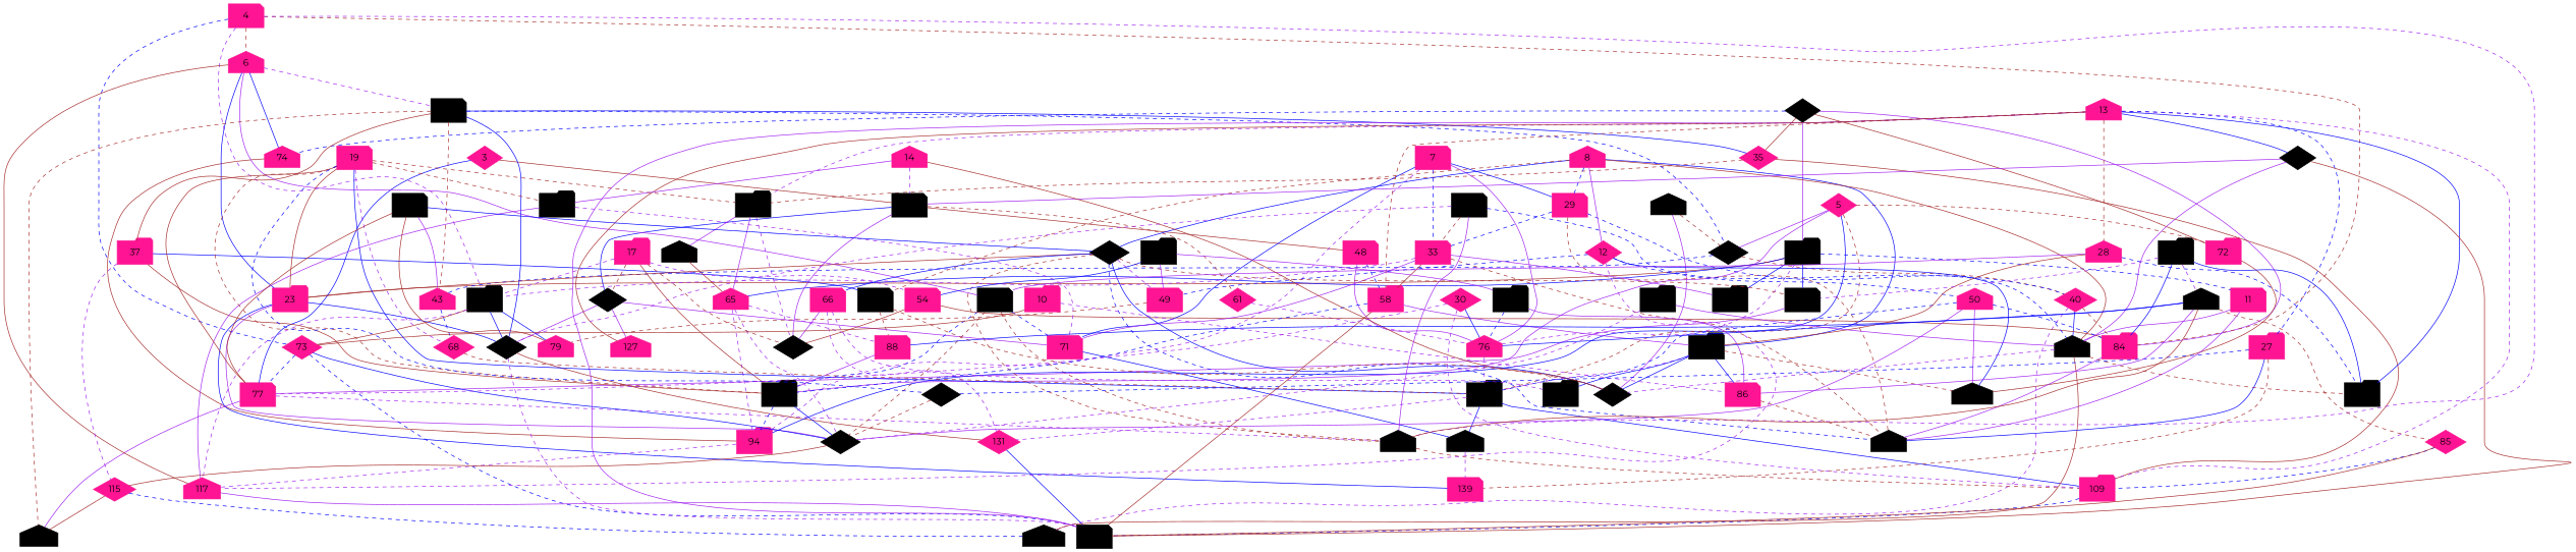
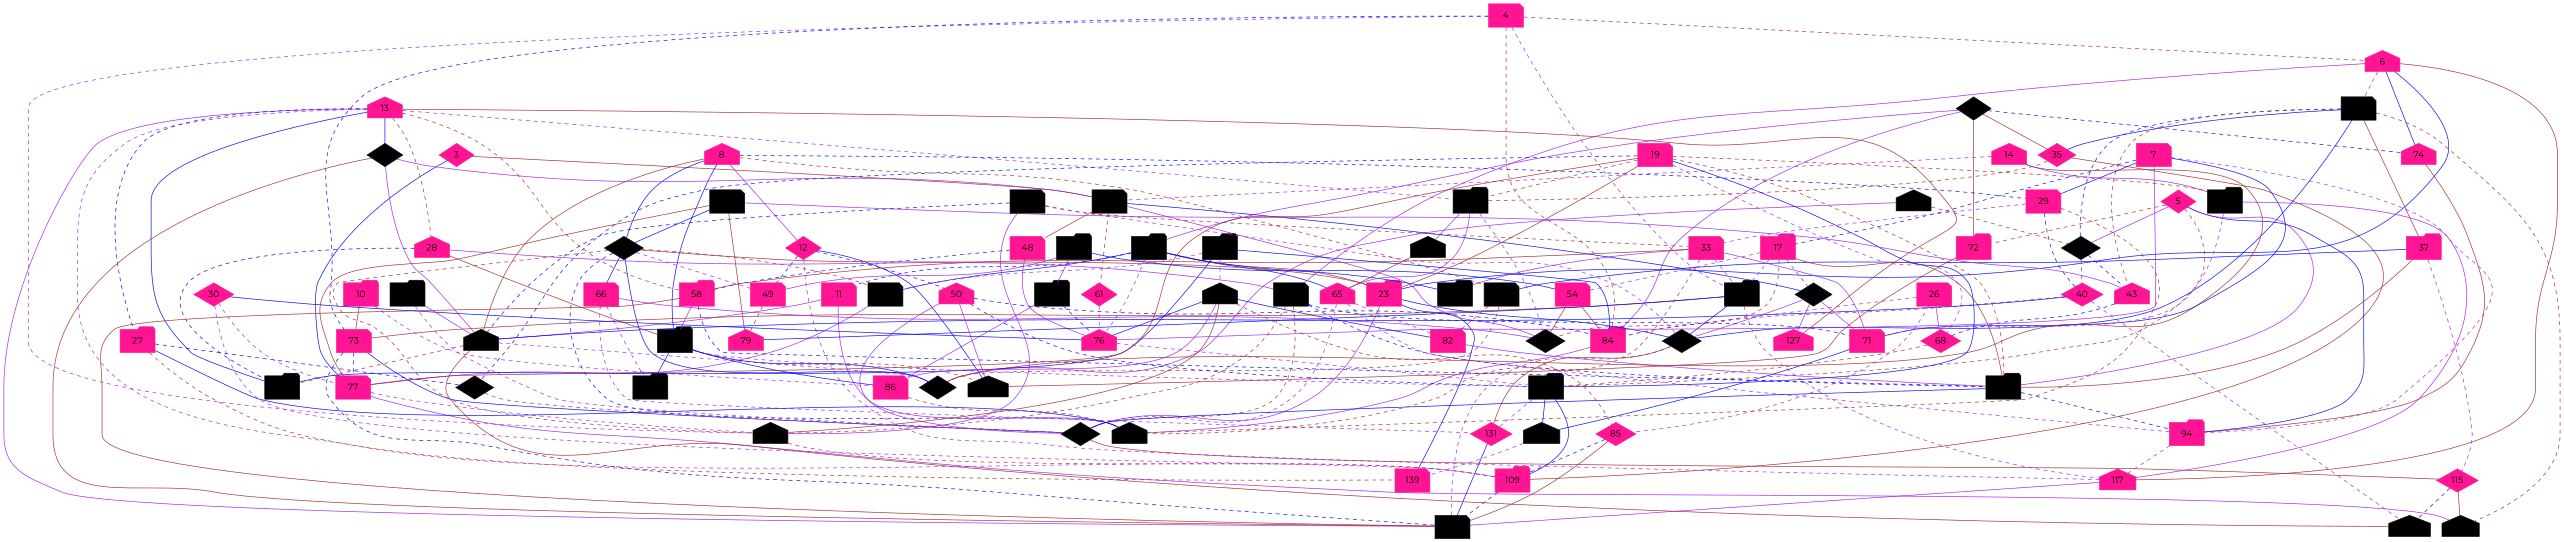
  graph {
    fontname=Montserrat
    node [color=deeppink fontname=Montserrat shape=note style=filled]
    edge [color=purple fontname=Montserrat style=solid]
    1 [color=black shape=diamond super="+46"]
    9 [color=black shape=folder super="+121"]
    35 [shape=diamond]
    72 [shape=folder]
    74 [shape=house]
    84 [shape=folder super="+103"]
    23 [shape=folder super="+70"]
    76 [shape=house super="+95"]
    11
    39 [color=black super="+96"]
    65 [shape=house super="+69"]
    104 [color=black shape=folder]
    109 [shape=folder super="+116"]
    44 [color=black shape=folder super="+123"]
    107 [color=black shape=house]
    94 [shape=folder super="+101"]
    89 [color=black shape=house super="+142"]
    36 [color=black shape=diamond super="+93"]
    43 [shape=house super="+60"]
    40 [shape=diamond]
    2 [color=black shape=house]
    81 [color=black shape=diamond super="+138"]
    34 [color=black super="+110"]
    41 [color=black shape=diamond super="+53"]
    75 [color=black shape=diamond]
    48 [super="+124"]
    61 [shape=diamond]
    3 [shape=diamond]
    77 [super="+80"]
    97 [color=black shape=house super="+128"]
    141 [color=black shape=house]
    4 [super="+99"]
    6 [shape=house super="+100"]
    57 [color=black shape=folder]
-   73 [shape=diamond super="+136"]
+   73 [super="+136"]
    32 [color=black super="+118"]
    56 [color=black]
    117 [shape=house]
    79 [shape=house]
    59 [color=black shape=diamond super="+125"]
    135 [color=black]
    92 [color=black shape=diamond super="+126"]
    5 [shape=diamond super="+132"]
    78 [color=black shape=folder super="+102"]
    90 [color=black shape=folder super="+91"]
    131 [shape=diamond]
    113 [color=black shape=house]
    139
    37 [shape=folder super="+63"]
    71 [super="+137"]
    17 [shape=folder super="+31"]
    54 [super="+130"]
    7
    29
    33 [super="+119"]
    8 [shape=house super="+134"]
    12 [shape=diamond super="+45"]
    22 [color=black shape=diamond super="+133"]
    38 [color=black]
    62 [color=black shape=folder super="+122"]
    67 [color=black shape=house super="+108"]
    49 [super="+88"]
    50 [shape=house]
    66 [super="+120"]
-   82 [super="+114" label=88]
+   82 [super="+114"]
    86 [super="+87"]
    106 [color=black shape=folder]
    83 [color=black shape=folder super="+129"]
    140 [color=black shape=house]
    10 [shape=folder]
    13 [shape=house super="+112"]
    15 [color=black shape=diamond super="+51"]
    27 [shape=folder super="+64"]
    28 [shape=house super="+105"]
    58 [shape=folder super="+111"]
    127 [shape=house]
    55 [color=black shape=diamond]
    47 [color=black shape=house]
    14 [shape=house]
    25 [color=black shape=folder]
    16 [color=black shape=folder]
    20 [color=black shape=folder]
    18 [color=black shape=folder]
    42 [color=black shape=house]
    85 [shape=diamond]
    19 [super="+98"]
    68 [shape=diamond]
    21 [color=black]
    115 [shape=diamond]
    24 [color=black]
+   26
    30 [shape=diamond]
    52 [color=black shape=folder]
    1 -- 9
    1 -- 35 [color=brown]
    1 -- 72 [color=brown]
    1 -- 74 [color=blue style=dashed]
    1 -- 84
    9 -- 23 [color=brown]
    9 -- 76 [style=dashed]
    9 -- 11 [color=blue style=dashed]
    9 -- 39 [color=blue]
    9 -- 65 [color=blue]
    9 -- 104 [color=blue]
    35 -- 109 [color=brown]
    35 -- 44 [color=brown style=dashed]
    72 -- 107 [color=brown]
    74 -- 94 [color=brown]
    84 -- 89
    23 -- 59 [color=blue]
    23 -- 92
    23 -- 139 [color=blue]
    76 -- 78 [style=dashed]
    11 -- 89
    11 -- 67
    39 -- 77
    65 -- 94 [style=dashed]
    65 -- 92 [style=dashed]
    65 -- 82 [style=dashed]
    109 -- 135 [color=blue style=dashed]
    44 -- 65
    44 -- 75 [style=dashed]
    44 -- 47
    94 -- 117 [style=dashed]
    36 -- 43 [color=blue style=dashed]
    36 -- 40 [color=brown style=dashed]
    43 -- 68 [color=blue style=dashed]
    40 -- 84 [color=brown style=dashed]
    40 -- 67 [color=blue]
    40 -- 140 [style=dashed]
    2 -- 36 [color=brown style=dashed]
    2 -- 81
    34 -- 41 [color=blue]
    34 -- 75
    34 -- 48 [color=brown]
    34 -- 61 [color=brown style=dashed]
    41 -- 59
    41 -- 71
    41 -- 127
    48 -- 76
    48 -- 58 [color=blue style=dashed]
    61 -- 76 [style=dashed weight=2]
    3 -- 34 [color=brown]
    3 -- 77 [color=blue]
    77 -- 97 [style=dashed]
    77 -- 141
    97 -- 109 [color=brown style=dashed]
    4 -- 84 [color=brown style=dashed]
    4 -- 97 [style=dashed]
    4 -- 6 [color=brown style=dashed]
    4 -- 57 [style=dashed]
    4 -- 73 [color=blue style=dashed]
    6 -- 74 [color=blue]
    6 -- 23 [color=blue]
    6 -- 32 [style=dashed]
    6 -- 56
    6 -- 117 [color=brown]
    57 -- 73 [color=brown]
    57 -- 117 [style=dashed]
    57 -- 79 [color=blue]
    57 -- 59 [color=blue]
    73 -- 77 [color=blue style=dashed]
    73 -- 135 [color=blue style=dashed]
    73 -- 92 [color=blue]
    32 -- 35 [color=blue]
    32 -- 36 [color=blue style=dashed]
    32 -- 43 [color=brown style=dashed]
    32 -- 141 [color=brown style=dashed]
    32 -- 59 [color=blue]
    32 -- 37 [color=brown]
    56 -- 97 [color=brown style=dashed]
    56 -- 92 [color=brown style=dashed]
    56 -- 90 [color=blue style=dashed]
    56 -- 71 [color=blue style=dashed]
    117 -- 135
    59 -- 135 [style=dashed]
    59 -- 131 [color=brown]
    92 -- 115 [color=brown]
    5 -- 72 [color=brown style=dashed]
    5 -- 94 [color=blue]
    5 -- 36
    5 -- 78 [color=brown style=dashed]
    5 -- 90
    78 -- 109 [color=blue]
    78 -- 131 [style=dashed]
    78 -- 113 [color=blue]
    90 -- 94 [color=blue style=dashed]
    90 -- 92 [color=blue]
    131 -- 135 [color=blue]
    113 -- 139 [style=dashed]
    37 -- 90 [color=brown]
    37 -- 38 [color=blue]
    37 -- 115 [style=dashed]
    71 -- 113 [color=blue]
    17 -- 41 [color=brown style=dashed]
    17 -- 75 [color=brown style=dashed]
    17 -- 57 [style=dashed]
    17 -- 90 [color=brown]
    17 -- 54 [style=dashed]
    54 -- 84 [color=brown]
    54 -- 75 [color=brown]
    7 -- 76
    7 -- 94 [style=dashed]
    7 -- 71 [color=blue]
-   7 -- 33 [color=blue style=dashed]
+   7 -- 17 [color=blue style=dashed]
    7 -- 29 [color=blue]
    29 -- 89 [color=brown style=dashed]
    29 -- 40 [color=blue style=dashed]
-   29 -- 33 [color=blue style=dashed]
+   29 -- 33 [style=dashed]
    33 -- 104
    33 -- 89 [color=brown style=dashed]
    33 -- 57 [style=dashed]
    33 -- 71
    33 -- 58 [color=brown]
    8 -- 29 [color=blue style=dashed]
    8 -- 12
    8 -- 22 [color=blue]
    8 -- 38 [color=brown style=dashed]
    8 -- 62 [color=blue]
    8 -- 67 [color=brown]
    12 -- 107 [color=blue]
    12 -- 117 [style=dashed]
    12 -- 49 [color=blue style=dashed]
    12 -- 50 [color=blue style=dashed]
    22 -- 23 [color=brown]
    22 -- 39 [color=brown style=dashed]
    22 -- 89 [color=blue style=dashed]
    22 -- 81 [color=blue]
    22 -- 97 [color=brown style=dashed]
    22 -- 49 [style=dashed]
    22 -- 66 [color=blue]
    38 -- 81 [color=brown style=dashed]
    38 -- 82 [color=brown style=dashed]
    62 -- 107 [color=brown style=dashed]
    62 -- 81 [color=blue]
    62 -- 78 [style=dashed]
    62 -- 86 [color=blue]
    62 -- 106 [color=blue]
    67 -- 81 [style=dashed]
    67 -- 83 [color=brown style=dashed]
    67 -- 140 [color=brown]
    49 -- 79 [color=brown style=dashed]
    50 -- 84 [color=blue style=dashed]
    50 -- 107
    50 -- 92
    50 -- 78 [color=blue style=dashed]
    66 -- 75
    66 -- 131 [style=dashed]
    66 -- 106 [style=dashed]
    82 -- 90
    86 -- 89 [color=brown style=dashed]
    10 -- 73 [color=brown]
    10 -- 86 [style=dashed]
    13 -- 109 [style=dashed]
    13 -- 44 [style=dashed]
    13 -- 135
    13 -- 83 [color=blue]
    13 -- 15 [color=blue]
    13 -- 27 [color=blue style=dashed]
    13 -- 28 [color=brown style=dashed]
    13 -- 58 [color=brown style=dashed]
    13 -- 127 [color=brown]
    15 -- 34
    15 -- 135 [color=brown]
    15 -- 67
    27 -- 89 [color=blue]
    27 -- 139 [color=brown style=dashed]
    27 -- 55 [color=blue style=dashed]
    28 -- 56
    28 -- 62 [color=brown]
    28 -- 83 [color=blue style=dashed]
    58 -- 135 [color=brown]
    58 -- 90 [color=blue style=dashed]
    58 -- 62
    55 -- 92 [color=brown style=dashed]
    47 -- 65 [color=brown]
    14 -- 81 [color=brown]
    14 -- 34 [style=dashed]
    14 -- 25
    25 -- 117
    25 -- 71 [style=dashed]
    16 -- 54 [color=blue]
    16 -- 49
    16 -- 20
    20 -- 76 [color=blue style=dashed]
    20 -- 86
    18 -- 84 [color=blue]
    18 -- 39 [style=dashed]
    18 -- 83 [color=blue]
    18 -- 42 [style=dashed]
    42 -- 76 [color=blue]
    42 -- 97 [color=brown]
    42 -- 82 [color=blue]
    42 -- 86
    42 -- 85 [color=brown style=dashed]
    85 -- 109 [color=blue style=dashed]
    85 -- 135 [color=brown]
    19 -- 23 [color=brown]
    19 -- 44 [color=brown style=dashed]
    19 -- 77 [color=brown]
    19 -- 78 [color=blue]
    19 -- 90 [color=brown style=dashed]
    19 -- 55 [color=blue style=dashed]
    19 -- 25 [color=brown style=dashed]
    19 -- 68 [style=dashed]
    68 -- 78 [color=brown style=dashed]
    21 -- 43
    21 -- 77 [color=brown]
    21 -- 79 [color=brown]
    21 -- 22 [color=blue]
    115 -- 141 [color=brown]
    115 -- 140 [color=blue style=dashed]
    24 -- 97
    24 -- 59 [style=dashed]
    24 -- 33 [color=brown style=dashed]
    24 -- 67 [color=blue style=dashed]
+   26 -- 84 [style=dashed]
+   26 -- 85 [style=dashed]
+   26 -- 68
    30 -- 76 [color=blue]
    30 -- 109 [style=dashed]
    30 -- 77 [style=dashed]
    52 -- 92 [style=dashed]
    52 -- 67
  }
